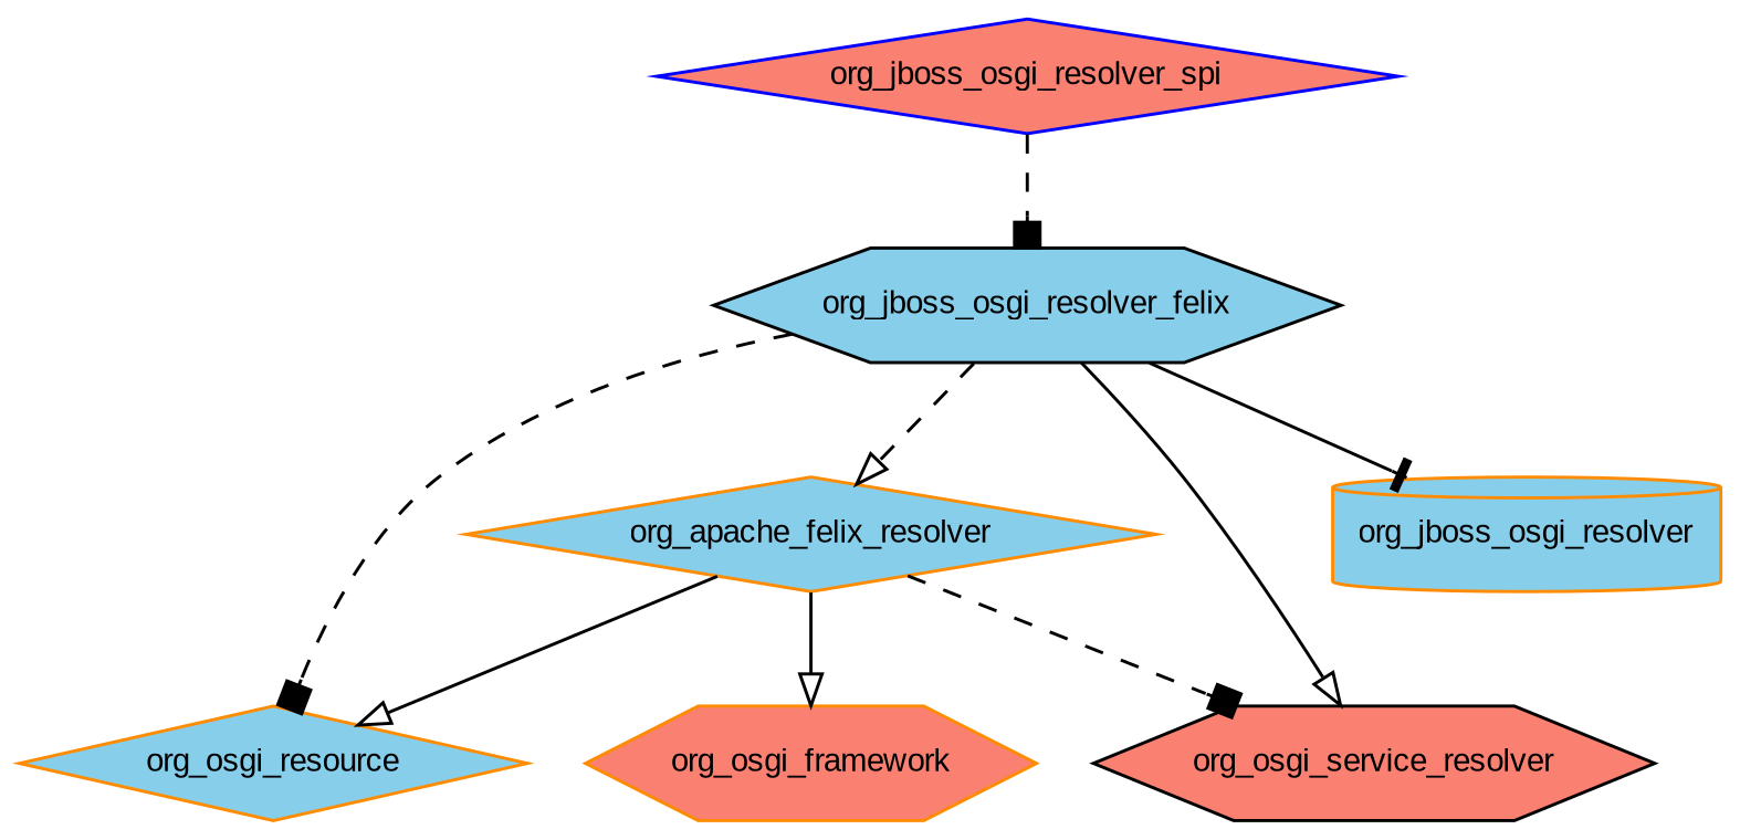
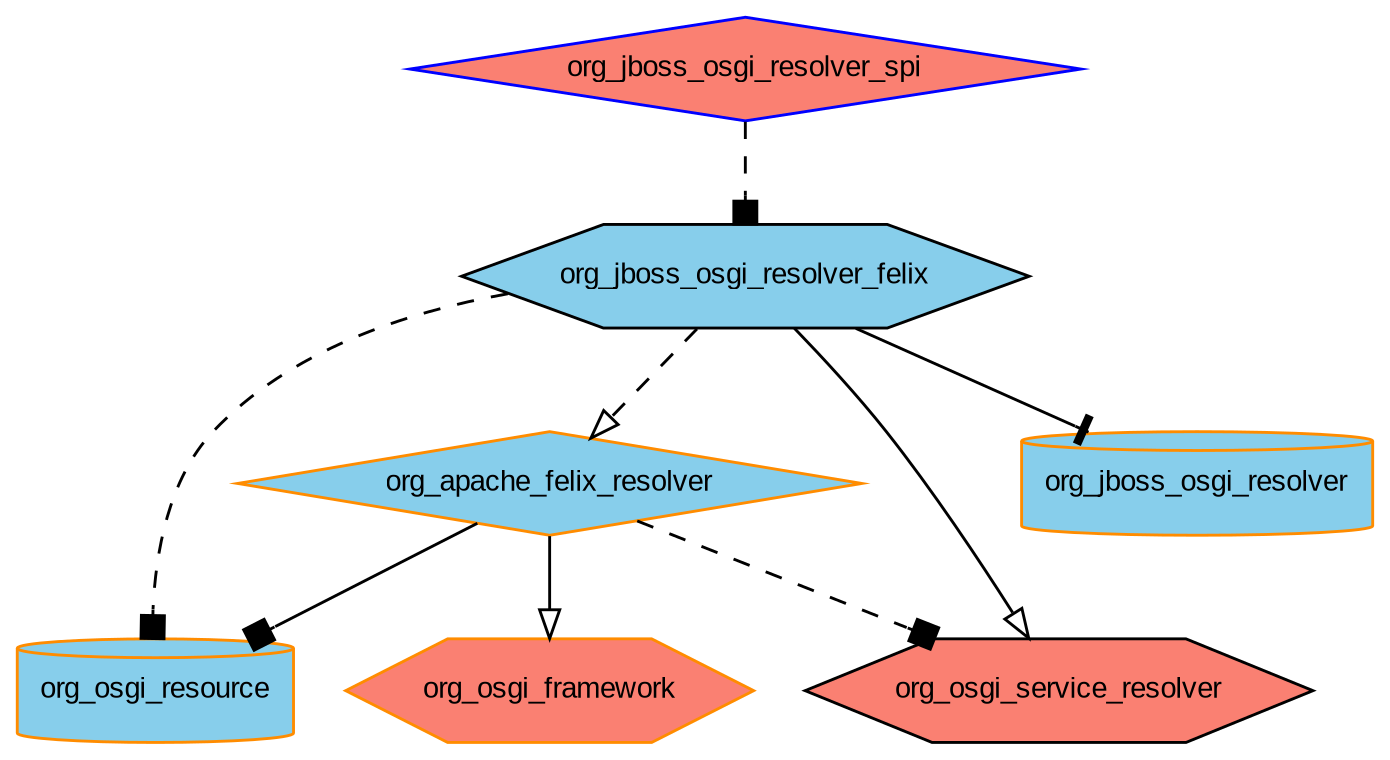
  digraph {
    fontname="Liberation Sans"
    node [color=darkorange fillcolor=skyblue fontname="Liberation Sans" fontsize=10.0 shape=hexagon style=filled]
    edge [arrowhead=onormal fontname="Liberation Sans" style=solid]
    org_apache_felix_resolver [shape=diamond]
    org_osgi_framework [fillcolor=salmon]
-   org_osgi_resource [shape=diamond]
+   org_osgi_resource [shape=cylinder]
    org_osgi_service_resolver [color=black fillcolor=salmon]
    org_jboss_osgi_resolver_felix [color=black]
    org_jboss_osgi_resolver [shape=cylinder]
    org_jboss_osgi_resolver_spi [color=blue fillcolor=salmon shape=diamond]
    org_apache_felix_resolver -> org_osgi_framework
-   org_apache_felix_resolver -> org_osgi_resource
+   org_apache_felix_resolver -> org_osgi_resource [arrowhead=box]
    org_apache_felix_resolver -> org_osgi_service_resolver [arrowhead=box style=dashed]
    org_jboss_osgi_resolver_felix -> org_apache_felix_resolver [style=dashed]
    org_jboss_osgi_resolver_felix -> org_osgi_resource [arrowhead=box style=dashed]
    org_jboss_osgi_resolver_felix -> org_osgi_service_resolver
    org_jboss_osgi_resolver_felix -> org_jboss_osgi_resolver [arrowhead=tee]
    org_jboss_osgi_resolver_spi -> org_jboss_osgi_resolver_felix [arrowhead=box style=dashed]
  }
